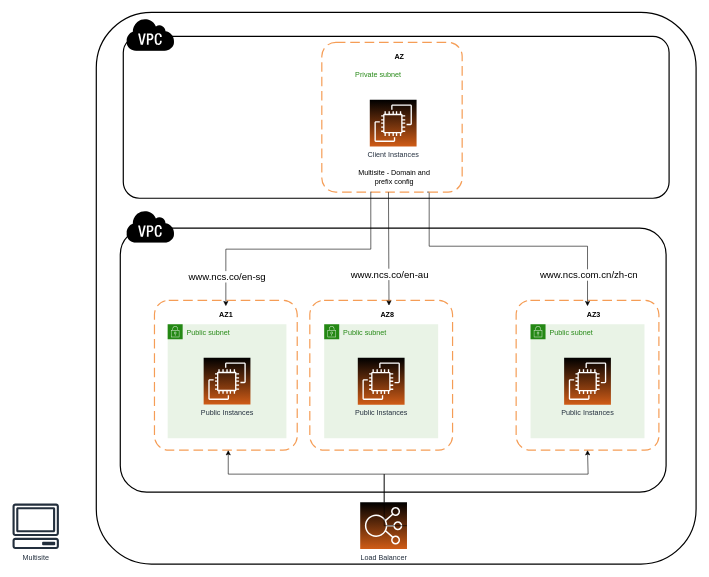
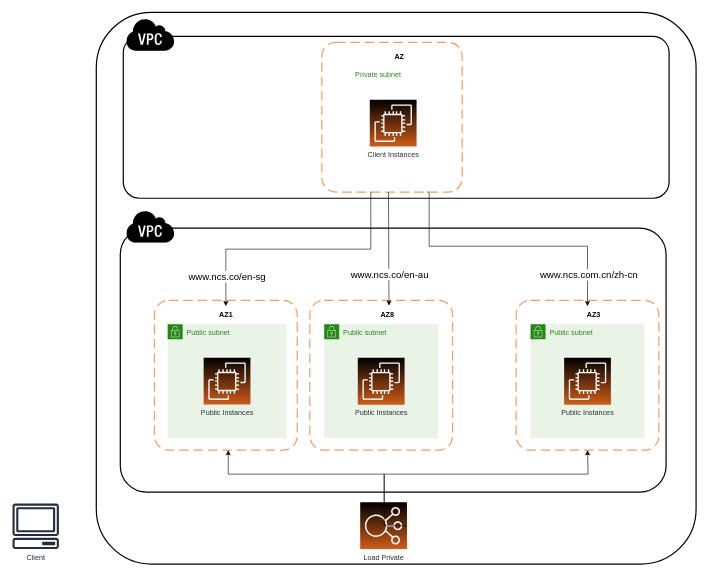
  <mxCell id="0" />
  <mxCell id="1" parent="0" />
  <mxCell id="2" value="" style="rounded=1;arcSize=10;dashed=1;strokeColor=#F59D56;fillColor=none;gradientColor=none;dashPattern=8 4;strokeWidth=2;" parent="1" vertex="1"><mxGeometry x="257" y="500.25" width="238" height="249.75" as="geometry" /></mxCell>
  <mxCell id="3" value="" style="rounded=1;arcSize=10;dashed=0;fillColor=none;gradientColor=none;strokeWidth=2;" parent="1" vertex="1"><mxGeometry x="160" y="20" width="1000" height="920" as="geometry" /></mxCell>
  <mxCell id="4" value="" style="rounded=1;arcSize=10;dashed=0;fillColor=none;gradientColor=none;strokeWidth=2;" parent="1" vertex="1"><mxGeometry x="200" y="380" width="910" height="440" as="geometry" /></mxCell>
  <mxCell id="5" value="" style="rounded=1;arcSize=10;dashed=1;strokeColor=#F59D56;fillColor=none;gradientColor=none;dashPattern=8 4;strokeWidth=2;" parent="1" vertex="1"><mxGeometry x="516" y="500.25" width="238" height="249.75" as="geometry" /></mxCell>
  <mxCell id="6" value="&lt;b&gt;AZ1&lt;br&gt;&lt;/b&gt;" style="text;html=1;resizable=0;autosize=1;align=center;verticalAlign=middle;points=[];fillColor=none;strokeColor=none;rounded=0;" parent="1" vertex="1"><mxGeometry x="351" y="510" width="50" height="30" as="geometry" /></mxCell>
  <mxCell id="7" value="&lt;b&gt;AZ8&lt;/b&gt;" style="text;html=1;resizable=0;autosize=1;align=center;verticalAlign=middle;points=[];fillColor=none;strokeColor=none;rounded=0;" parent="1" vertex="1"><mxGeometry x="620" y="510" width="50" height="30" as="geometry" /></mxCell>
  <mxCell id="8" value="Public subnet" style="points=[[0,0],[0.25,0],[0.5,0],[0.75,0],[1,0],[1,0.25],[1,0.5],[1,0.75],[1,1],[0.75,1],[0.5,1],[0.25,1],[0,1],[0,0.75],[0,0.5],[0,0.25]];outlineConnect=0;gradientColor=none;html=1;whiteSpace=wrap;fontSize=12;fontStyle=0;container=1;pointerEvents=0;collapsible=0;recursiveResize=0;shape=mxgraph.aws4.group;grIcon=mxgraph.aws4.group_security_group;grStroke=0;strokeColor=#248814;fillColor=#E9F3E6;verticalAlign=top;align=left;spacingLeft=30;fontColor=#248814;dashed=0;" parent="1" vertex="1"><mxGeometry x="279" y="540" width="198" height="190" as="geometry" /></mxCell>
  <mxCell id="9" value="Public subnet" style="points=[[0,0],[0.25,0],[0.5,0],[0.75,0],[1,0],[1,0.25],[1,0.5],[1,0.75],[1,1],[0.75,1],[0.5,1],[0.25,1],[0,1],[0,0.75],[0,0.5],[0,0.25]];outlineConnect=0;gradientColor=none;html=1;whiteSpace=wrap;fontSize=12;fontStyle=0;container=1;pointerEvents=0;collapsible=0;recursiveResize=0;shape=mxgraph.aws4.group;grIcon=mxgraph.aws4.group_security_group;grStroke=0;strokeColor=#248814;fillColor=#E9F3E6;verticalAlign=top;align=left;spacingLeft=30;fontColor=#248814;dashed=0;" parent="1" vertex="1"><mxGeometry x="540" y="540" width="190" height="190" as="geometry" /></mxCell>
  <mxCell id="10" value="Public Instances" style="sketch=0;points=[[0,0,0],[0.25,0,0],[0.5,0,0],[0.75,0,0],[1,0,0],[0,1,0],[0.25,1,0],[0.5,1,0],[0.75,1,0],[1,1,0],[0,0.25,0],[0,0.5,0],[0,0.75,0],[1,0.25,0],[1,0.5,0],[1,0.75,0]];outlineConnect=0;fontColor=#232F3E;gradientColor=#000000;gradientDirection=north;fillColor=#D05C17;strokeColor=#ffffff;dashed=0;verticalLabelPosition=bottom;verticalAlign=top;align=center;html=1;fontSize=12;fontStyle=0;aspect=fixed;shape=mxgraph.aws4.resourceIcon;resIcon=mxgraph.aws4.ec2;" parent="1" vertex="1"><mxGeometry x="339" y="596" width="78" height="78" as="geometry" /></mxCell>
  <mxCell id="11" value="Public Instances" style="sketch=0;points=[[0,0,0],[0.25,0,0],[0.5,0,0],[0.75,0,0],[1,0,0],[0,1,0],[0.25,1,0],[0.5,1,0],[0.75,1,0],[1,1,0],[0,0.25,0],[0,0.5,0],[0,0.75,0],[1,0.25,0],[1,0.5,0],[1,0.75,0]];outlineConnect=0;fontColor=#232F3E;gradientColor=#000000;gradientDirection=north;fillColor=#D05C17;strokeColor=#ffffff;dashed=0;verticalLabelPosition=bottom;verticalAlign=top;align=center;html=1;fontSize=12;fontStyle=0;aspect=fixed;shape=mxgraph.aws4.resourceIcon;resIcon=mxgraph.aws4.ec2;" parent="1" vertex="1"><mxGeometry x="596" y="596.13" width="78" height="78" as="geometry" /></mxCell>
  <mxCell id="12" value="" style="edgeStyle=orthogonalEdgeStyle;rounded=0;orthogonalLoop=1;jettySize=auto;html=1;" parent="1" source="13" edge="1"><mxGeometry relative="1" as="geometry"><mxPoint x="380" y="750" as="targetPoint" /><Array as="points"><mxPoint x="640" y="790" /><mxPoint x="380" y="790" /></Array></mxGeometry></mxCell>
- <mxCell id="13" value="Load Balancer" style="sketch=0;points=[[0,0,0],[0.25,0,0],[0.5,0,0],[0.75,0,0],[1,0,0],[0,1,0],[0.25,1,0],[0.5,1,0],[0.75,1,0],[1,1,0],[0,0.25,0],[0,0.5,0],[0,0.75,0],[1,0.25,0],[1,0.5,0],[1,0.75,0]];outlineConnect=0;fontColor=#232F3E;gradientColor=#000000;gradientDirection=north;fillColor=#D05C17;strokeColor=#ffffff;dashed=0;verticalLabelPosition=bottom;verticalAlign=top;align=center;html=1;fontSize=12;fontStyle=0;aspect=fixed;shape=mxgraph.aws4.resourceIcon;resIcon=mxgraph.aws4.elastic_load_balancing;" parent="1" vertex="1"><mxGeometry x="600" y="837" width="78" height="78" as="geometry" /></mxCell>
- <mxCell id="14" value="&lt;div&gt;Multisite&lt;/div&gt;" style="sketch=0;outlineConnect=0;fontColor=#232F3E;gradientColor=none;fillColor=#232F3D;strokeColor=none;dashed=0;verticalLabelPosition=bottom;verticalAlign=top;align=center;html=1;fontSize=12;fontStyle=0;aspect=fixed;pointerEvents=1;shape=mxgraph.aws4.client;" parent="1" vertex="1"><mxGeometry x="20" y="839" width="78" height="76" as="geometry" /></mxCell>
+ <mxCell id="13" value="Load Private" style="sketch=0;points=[[0,0,0],[0.25,0,0],[0.5,0,0],[0.75,0,0],[1,0,0],[0,1,0],[0.25,1,0],[0.5,1,0],[0.75,1,0],[1,1,0],[0,0.25,0],[0,0.5,0],[0,0.75,0],[1,0.25,0],[1,0.5,0],[1,0.75,0]];outlineConnect=0;fontColor=#232F3E;gradientColor=#000000;gradientDirection=north;fillColor=#D05C17;strokeColor=#ffffff;dashed=0;verticalLabelPosition=bottom;verticalAlign=top;align=center;html=1;fontSize=12;fontStyle=0;aspect=fixed;shape=mxgraph.aws4.resourceIcon;resIcon=mxgraph.aws4.elastic_load_balancing;" parent="1" vertex="1"><mxGeometry x="600" y="837" width="78" height="78" as="geometry" /></mxCell>
+ <mxCell id="14" value="&lt;div&gt;Client&lt;/div&gt;" style="sketch=0;outlineConnect=0;fontColor=#232F3E;gradientColor=none;fillColor=#232F3D;strokeColor=none;dashed=0;verticalLabelPosition=bottom;verticalAlign=top;align=center;html=1;fontSize=12;fontStyle=0;aspect=fixed;pointerEvents=1;shape=mxgraph.aws4.client;" parent="1" vertex="1"><mxGeometry x="20" y="839" width="78" height="76" as="geometry" /></mxCell>
  <mxCell id="15" value="" style="rounded=1;arcSize=10;dashed=1;strokeColor=#F59D56;fillColor=none;gradientColor=none;dashPattern=8 4;strokeWidth=2;" vertex="1" parent="1"><mxGeometry x="860" y="500.25" width="238" height="249.75" as="geometry" /></mxCell>
  <mxCell id="16" value="&lt;b&gt;AZ3&lt;/b&gt;" style="text;html=1;resizable=0;autosize=1;align=center;verticalAlign=middle;points=[];fillColor=none;strokeColor=none;rounded=0;" vertex="1" parent="1"><mxGeometry x="964" y="510" width="50" height="30" as="geometry" /></mxCell>
  <mxCell id="17" value="Public subnet" style="points=[[0,0],[0.25,0],[0.5,0],[0.75,0],[1,0],[1,0.25],[1,0.5],[1,0.75],[1,1],[0.75,1],[0.5,1],[0.25,1],[0,1],[0,0.75],[0,0.5],[0,0.25]];outlineConnect=0;gradientColor=none;html=1;whiteSpace=wrap;fontSize=12;fontStyle=0;container=1;pointerEvents=0;collapsible=0;recursiveResize=0;shape=mxgraph.aws4.group;grIcon=mxgraph.aws4.group_security_group;grStroke=0;strokeColor=#248814;fillColor=#E9F3E6;verticalAlign=top;align=left;spacingLeft=30;fontColor=#248814;dashed=0;" vertex="1" parent="1"><mxGeometry x="884" y="540" width="190" height="190" as="geometry" /></mxCell>
  <mxCell id="18" value="Public Instances" style="sketch=0;points=[[0,0,0],[0.25,0,0],[0.5,0,0],[0.75,0,0],[1,0,0],[0,1,0],[0.25,1,0],[0.5,1,0],[0.75,1,0],[1,1,0],[0,0.25,0],[0,0.5,0],[0,0.75,0],[1,0.25,0],[1,0.5,0],[1,0.75,0]];outlineConnect=0;fontColor=#232F3E;gradientColor=#000000;gradientDirection=north;fillColor=#D05C17;strokeColor=#ffffff;dashed=0;verticalLabelPosition=bottom;verticalAlign=top;align=center;html=1;fontSize=12;fontStyle=0;aspect=fixed;shape=mxgraph.aws4.resourceIcon;resIcon=mxgraph.aws4.ec2;" vertex="1" parent="1"><mxGeometry x="940" y="596.13" width="78" height="78" as="geometry" /></mxCell>
  <mxCell id="19" value="" style="outlineConnect=0;dashed=0;verticalLabelPosition=bottom;verticalAlign=top;align=center;html=1;shape=mxgraph.aws3.virtual_private_cloud;fillColor=#000000;gradientColor=none;" vertex="1" parent="1"><mxGeometry x="210" y="350" width="79.5" height="54" as="geometry" /></mxCell>
  <mxCell id="20" value="" style="edgeStyle=orthogonalEdgeStyle;rounded=0;orthogonalLoop=1;jettySize=auto;html=1;entryX=0.5;entryY=1;entryDx=0;entryDy=0;exitX=1;exitY=0.5;exitDx=0;exitDy=0;exitPerimeter=0;" edge="1" parent="1" source="13" target="15"><mxGeometry relative="1" as="geometry"><Array as="points"><mxPoint x="640" y="876" /><mxPoint x="640" y="790" /><mxPoint x="980" y="790" /></Array><mxPoint x="640" y="897" as="sourcePoint" /><mxPoint x="772" y="810" as="targetPoint" /></mxGeometry></mxCell>
  <mxCell id="21" value="" style="rounded=1;arcSize=10;dashed=0;fillColor=none;gradientColor=none;strokeWidth=2;" vertex="1" parent="1"><mxGeometry x="205" y="60.25" width="910" height="269.75" as="geometry" /></mxCell>
  <mxCell id="22" value="" style="outlineConnect=0;dashed=0;verticalLabelPosition=bottom;verticalAlign=top;align=center;html=1;shape=mxgraph.aws3.virtual_private_cloud;fillColor=#000000;gradientColor=none;" vertex="1" parent="1"><mxGeometry x="210" y="30" width="79.5" height="54" as="geometry" /></mxCell>
  <mxCell id="23" value="" style="edgeStyle=orthogonalEdgeStyle;rounded=0;orthogonalLoop=1;jettySize=auto;html=1;fontColor=#000000;exitX=0.75;exitY=1;exitDx=0;exitDy=0;" edge="1" parent="1" source="25" target="16"><mxGeometry relative="1" as="geometry"><Array as="points"><mxPoint x="715" y="410" /><mxPoint x="979" y="410" /></Array></mxGeometry></mxCell>
  <mxCell id="24" value="&lt;span id=&quot;docs-internal-guid-b734ebf4-7fff-7a3f-e905-26dd995f1b8d&quot; style=&quot;font-size: 12pt; font-family: Calibri, sans-serif; color: rgb(0, 0, 0); background-color: transparent; font-weight: 400; font-style: normal; font-variant: normal; text-decoration: none; vertical-align: baseline;&quot;&gt;www.ncs.com.cn/zh-cn&lt;/span&gt;" style="edgeLabel;html=1;align=center;verticalAlign=middle;resizable=0;points=[];fontColor=#000000;" vertex="1" connectable="0" parent="23"><mxGeometry x="0.771" y="1" relative="1" as="geometry"><mxPoint as="offset" /></mxGeometry></mxCell>
  <mxCell id="25" value="" style="rounded=1;arcSize=10;dashed=1;strokeColor=#F59D56;fillColor=none;gradientColor=none;dashPattern=8 4;strokeWidth=2;" vertex="1" parent="1"><mxGeometry x="536" y="70" width="234" height="249.75" as="geometry" /></mxCell>
  <mxCell id="26" value="&lt;b&gt;AZ&lt;/b&gt;" style="text;html=1;resizable=0;autosize=1;align=center;verticalAlign=middle;points=[];fillColor=none;strokeColor=none;rounded=0;" vertex="1" parent="1"><mxGeometry x="645" y="79.75" width="40" height="30" as="geometry" /></mxCell>
  <mxCell id="27" value="Private subnet" style="points=[[0,0],[0.25,0],[0.5,0],[0.75,0],[1,0],[1,0.25],[1,0.5],[1,0.75],[1,1],[0.75,1],[0.5,1],[0.25,1],[0,1],[0,0.75],[0,0.5],[0,0.25]];outlineConnect=0;gradientColor=none;html=1;whiteSpace=wrap;fontSize=12;fontStyle=0;container=1;pointerEvents=0;collapsible=0;recursiveResize=0;shape=mxgraph.aws4.group;grIcon=mxgraph.aws4.group_security_group;grStroke=0;strokeColor=#FFFFFF;fillColor=#FFFFFF;verticalAlign=top;align=left;spacingLeft=30;fontColor=#248814;dashed=0;" vertex="1" parent="1"><mxGeometry x="560" y="109.75" width="160" height="170.25" as="geometry" /></mxCell>
- <mxCell id="28" value="Multisite - Domain and prefix config" style="text;html=1;strokeColor=none;fillColor=none;align=center;verticalAlign=middle;whiteSpace=wrap;rounded=0;fontColor=#000000;" vertex="1" parent="27"><mxGeometry x="22.5" y="170.25" width="147.5" height="30" as="geometry" /></mxCell>
  <mxCell id="29" value="Client Instances" style="sketch=0;points=[[0,0,0],[0.25,0,0],[0.5,0,0],[0.75,0,0],[1,0,0],[0,1,0],[0.25,1,0],[0.5,1,0],[0.75,1,0],[1,1,0],[0,0.25,0],[0,0.5,0],[0,0.75,0],[1,0.25,0],[1,0.5,0],[1,0.75,0]];outlineConnect=0;fontColor=#232F3E;gradientColor=#000000;gradientDirection=north;fillColor=#D05C17;strokeColor=#ffffff;dashed=0;verticalLabelPosition=bottom;verticalAlign=top;align=center;html=1;fontSize=12;fontStyle=0;aspect=fixed;shape=mxgraph.aws4.resourceIcon;resIcon=mxgraph.aws4.ec2;" vertex="1" parent="1"><mxGeometry x="616" y="165.88" width="78" height="78" as="geometry" /></mxCell>
  <mxCell id="30" value="" style="endArrow=classic;html=1;rounded=0;fontColor=#000000;edgeStyle=orthogonalEdgeStyle;exitX=0.349;exitY=0.997;exitDx=0;exitDy=0;exitPerimeter=0;" edge="1" parent="1" source="25" target="6"><mxGeometry width="50" height="50" relative="1" as="geometry"><mxPoint x="410" y="490" as="sourcePoint" /><mxPoint x="460" y="440" as="targetPoint" /></mxGeometry></mxCell>
  <mxCell id="31" value="&lt;span id=&quot;docs-internal-guid-51671765-7fff-0a24-ee92-6883e59d3854&quot; style=&quot;font-size: 12pt; font-family: Calibri, sans-serif; color: rgb(0, 0, 0); background-color: transparent; font-weight: 400; font-style: normal; font-variant: normal; text-decoration: none; vertical-align: baseline;&quot;&gt;www.ncs.co/en-sg&lt;/span&gt;" style="edgeLabel;html=1;align=center;verticalAlign=middle;resizable=0;points=[];fontColor=#000000;" vertex="1" connectable="0" parent="30"><mxGeometry x="0.77" y="1" relative="1" as="geometry"><mxPoint as="offset" /></mxGeometry></mxCell>
  <mxCell id="32" value="" style="endArrow=classic;html=1;rounded=0;fontColor=#000000;entryX=0.56;entryY=-0.033;entryDx=0;entryDy=0;entryPerimeter=0;exitX=0.475;exitY=1.001;exitDx=0;exitDy=0;exitPerimeter=0;" edge="1" parent="1" source="25" target="7"><mxGeometry width="50" height="50" relative="1" as="geometry"><mxPoint x="410" y="490" as="sourcePoint" /><mxPoint x="460" y="440" as="targetPoint" /></mxGeometry></mxCell>
  <mxCell id="33" value="&lt;span id=&quot;docs-internal-guid-8e960c42-7fff-3428-aaaf-3e99c6dde6a2&quot; style=&quot;font-size: 12pt; font-family: Calibri, sans-serif; color: rgb(0, 0, 0); background-color: transparent; font-weight: 400; font-style: normal; font-variant: normal; text-decoration: none; vertical-align: baseline;&quot;&gt;www.ncs.co/en-au&lt;/span&gt;" style="edgeLabel;html=1;align=center;verticalAlign=middle;resizable=0;points=[];fontColor=#000000;" vertex="1" connectable="0" parent="32"><mxGeometry x="0.45" y="1" relative="1" as="geometry"><mxPoint as="offset" /></mxGeometry></mxCell>
